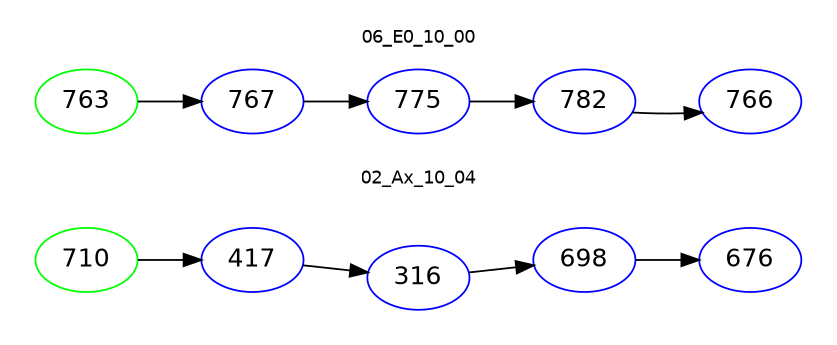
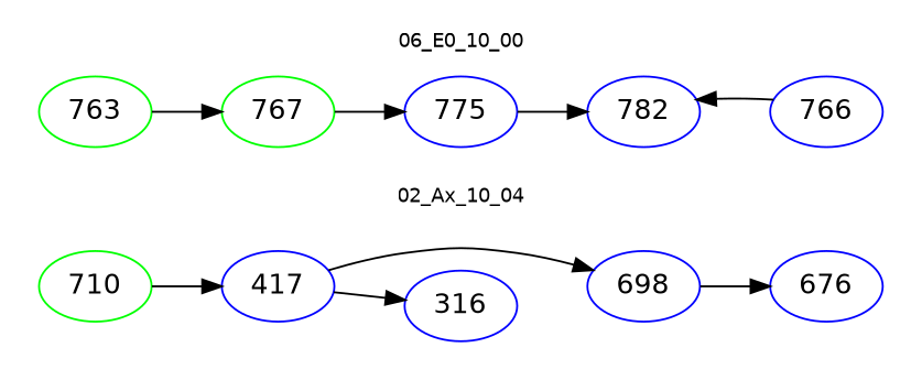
  digraph {
    fontname="DejaVu Sans"
    rankdir=LR
    node [color=blue fontname="DejaVu Sans"]
    edge [color=black fontname="DejaVu Sans"]
    n1 [color=green label=710]
    n2 [label=417]
    n3 [label=316]
    n4 [label=698]
    n5 [label=676]
    n6 [color=green label=763]
-   n7 [label=767]
+   n7 [color=green label=767]
    n8 [label=775]
    n9 [label=782]
    n10 [label=766]
    subgraph cluster_1 {
      color=white
      fontsize=10
      label="02_Ax_10_04"
      n1
      n2
      n3
      n4
      n5
    }
    subgraph cluster_2 {
      color=white
      fontsize=10
      label="06_E0_10_00"
      n6
      n7
      n8
      n9
      n10
    }
    n1 -> n2
    n2 -> n3
-   n3 -> n4
+   n2 -> n4
    n4 -> n5
    n6 -> n7
    n7 -> n8
    n8 -> n9
-   n9 -> n10
+   n10 -> n9
  }
